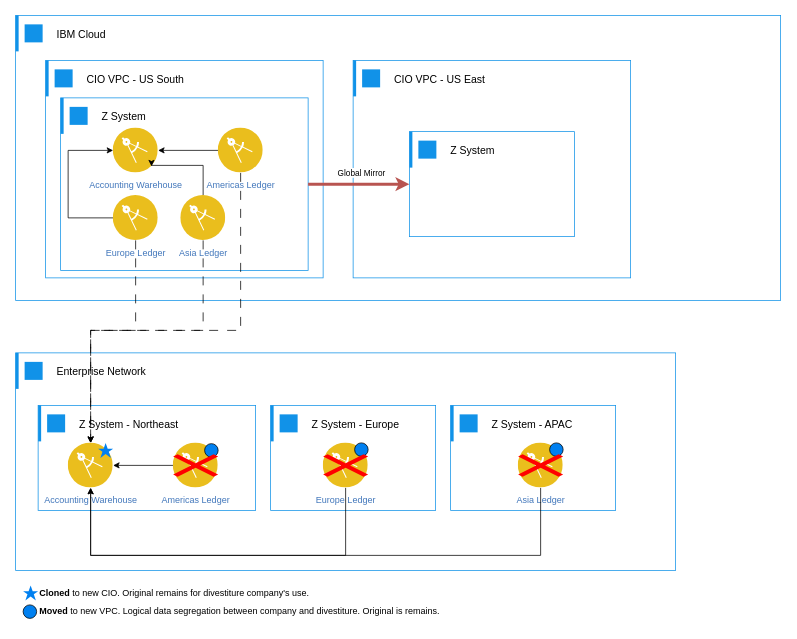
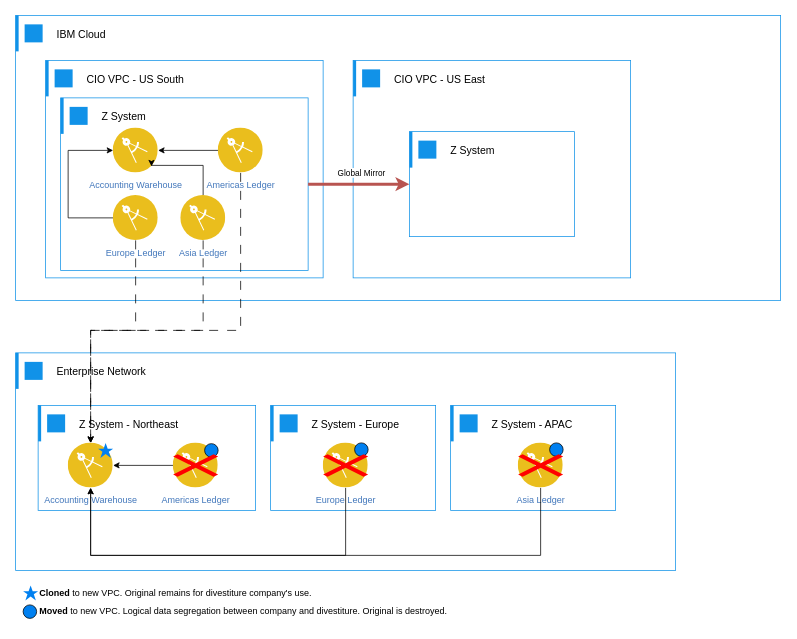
  <mxCell id="0" />
  <mxCell id="1" parent="0" />
  <mxCell id="2" value="" style="container=1;collapsible=0;expand=0;recursiveResize=0;html=1;whiteSpace=wrap;strokeColor=#1192E8;fillColor=none;strokeWidth=1" parent="1" vertex="1"><mxGeometry x="20" y="20" width="1020" height="380" as="geometry" /></mxCell>
  <mxCell id="3" value="IBM Cloud" style="shape=rect;fillColor=none;aspect=fixed;resizable=0;labelPosition=right;verticalLabelPosition=middle;align=left;verticalAlign=middle;strokeColor=none;part=1;spacingLeft=5;fontSize=14;" parent="2" vertex="1"><mxGeometry width="48" height="48" relative="1" as="geometry" /></mxCell>
  <mxCell id="4" value="" style="fillColor=#1192E8;shape=mxgraph.ibm_cloud.ibm-cloud;strokeColor=none;dashed=0;outlineConnect=0;html=1;labelPosition=center;verticalLabelPosition=bottom;verticalAlign=top;part=1;movable=0;resizable=0;rotatable=0;" parent="3" vertex="1"><mxGeometry width="24" height="24" relative="1" as="geometry"><mxPoint x="12" y="12" as="offset" /></mxGeometry></mxCell>
  <mxCell id="5" value="" style="shape=rect;fillColor=#1192E8;aspect=fixed;resizable=0;labelPosition=right;verticalLabelPosition=middle;align=left;verticalAlign=middle;strokeColor=none;part=1;spacingLeft=5;fontSize=14;" parent="2" vertex="1"><mxGeometry width="4" height="48" relative="1" as="geometry" /></mxCell>
  <mxCell id="6" value="" style="container=1;collapsible=0;expand=0;recursiveResize=0;html=1;whiteSpace=wrap;strokeColor=#1192E8;fillColor=none;strokeWidth=1" parent="2" vertex="1"><mxGeometry x="40" y="60" width="370" height="290" as="geometry" /></mxCell>
  <mxCell id="7" value="CIO VPC - US South" style="shape=rect;fillColor=none;aspect=fixed;resizable=0;labelPosition=right;verticalLabelPosition=middle;align=left;verticalAlign=middle;strokeColor=none;part=1;spacingLeft=5;fontSize=14;" parent="6" vertex="1"><mxGeometry width="48" height="48" relative="1" as="geometry" /></mxCell>
  <mxCell id="8" value="" style="fillColor=#1192E8;shape=mxgraph.ibm_cloud.ibm-cloud--vpc;strokeColor=none;dashed=0;outlineConnect=0;html=1;labelPosition=center;verticalLabelPosition=bottom;verticalAlign=top;part=1;movable=0;resizable=0;rotatable=0;" parent="7" vertex="1"><mxGeometry width="24" height="24" relative="1" as="geometry"><mxPoint x="12" y="12" as="offset" /></mxGeometry></mxCell>
  <mxCell id="9" value="" style="shape=rect;fillColor=#1192E8;aspect=fixed;resizable=0;labelPosition=right;verticalLabelPosition=middle;align=left;verticalAlign=middle;strokeColor=none;part=1;spacingLeft=5;fontSize=14;" parent="6" vertex="1"><mxGeometry width="4" height="48" relative="1" as="geometry" /></mxCell>
  <mxCell id="10" value="" style="container=1;collapsible=0;expand=0;recursiveResize=0;html=1;whiteSpace=wrap;strokeColor=#1192E8;fillColor=none;strokeWidth=1" parent="6" vertex="1"><mxGeometry x="20" y="50" width="330" height="230" as="geometry" /></mxCell>
  <mxCell id="11" value="Z System" style="shape=rect;fillColor=none;aspect=fixed;resizable=0;labelPosition=right;verticalLabelPosition=middle;align=left;verticalAlign=middle;strokeColor=none;part=1;spacingLeft=5;fontSize=14;" parent="10" vertex="1"><mxGeometry width="48" height="48" relative="1" as="geometry" /></mxCell>
  <mxCell id="12" value="" style="fillColor=#1192E8;shape=mxgraph.ibm_cloud.z--systems;strokeColor=none;dashed=0;outlineConnect=0;html=1;labelPosition=center;verticalLabelPosition=bottom;verticalAlign=top;part=1;movable=0;resizable=0;rotatable=0;" parent="11" vertex="1"><mxGeometry width="24" height="24" relative="1" as="geometry"><mxPoint x="12" y="12" as="offset" /></mxGeometry></mxCell>
  <mxCell id="13" value="" style="shape=rect;fillColor=#1192E8;aspect=fixed;resizable=0;labelPosition=right;verticalLabelPosition=middle;align=left;verticalAlign=middle;strokeColor=none;part=1;spacingLeft=5;fontSize=14;" parent="10" vertex="1"><mxGeometry width="4" height="48" relative="1" as="geometry" /></mxCell>
  <mxCell id="14" value="Accounting Warehouse" style="image;aspect=fixed;perimeter=ellipsePerimeter;html=1;align=center;shadow=0;dashed=0;fontColor=#4277BB;labelBackgroundColor=default;fontSize=12;spacingTop=3;image=img/lib/ibm/applications/enterprise_applications.svg;" parent="10" vertex="1"><mxGeometry x="70" y="40" width="60" height="60" as="geometry" /></mxCell>
  <mxCell id="15" style="edgeStyle=orthogonalEdgeStyle;rounded=0;orthogonalLoop=1;jettySize=auto;html=1;exitX=0;exitY=0.5;exitDx=0;exitDy=0;" parent="10" source="16" target="14" edge="1"><mxGeometry relative="1" as="geometry" /></mxCell>
  <mxCell id="16" value="Americas Ledger" style="image;aspect=fixed;perimeter=ellipsePerimeter;html=1;align=center;shadow=0;dashed=0;fontColor=#4277BB;labelBackgroundColor=default;fontSize=12;spacingTop=3;image=img/lib/ibm/applications/enterprise_applications.svg;" parent="10" vertex="1"><mxGeometry x="210" y="40" width="60" height="60" as="geometry" /></mxCell>
  <mxCell id="17" style="edgeStyle=orthogonalEdgeStyle;rounded=0;orthogonalLoop=1;jettySize=auto;html=1;" parent="10" source="18" target="14" edge="1"><mxGeometry relative="1" as="geometry"><Array as="points"><mxPoint x="10" y="160" /><mxPoint x="10" y="70" /></Array></mxGeometry></mxCell>
  <mxCell id="18" value="Europe Ledger" style="image;aspect=fixed;perimeter=ellipsePerimeter;html=1;align=center;shadow=0;dashed=0;fontColor=#4277BB;labelBackgroundColor=default;fontSize=12;spacingTop=3;image=img/lib/ibm/applications/enterprise_applications.svg;" parent="10" vertex="1"><mxGeometry x="70" y="130" width="60" height="60" as="geometry" /></mxCell>
  <mxCell id="19" style="edgeStyle=orthogonalEdgeStyle;rounded=0;orthogonalLoop=1;jettySize=auto;html=1;entryX=1;entryY=1;entryDx=0;entryDy=0;" parent="10" source="20" target="14" edge="1"><mxGeometry relative="1" as="geometry"><Array as="points"><mxPoint x="190" y="90" /><mxPoint x="121" y="90" /></Array></mxGeometry></mxCell>
  <mxCell id="20" value="Asia Ledger" style="image;aspect=fixed;perimeter=ellipsePerimeter;html=1;align=center;shadow=0;dashed=0;fontColor=#4277BB;labelBackgroundColor=default;fontSize=12;spacingTop=3;image=img/lib/ibm/applications/enterprise_applications.svg;" parent="10" vertex="1"><mxGeometry x="160" y="130" width="60" height="60" as="geometry" /></mxCell>
  <mxCell id="21" value="" style="container=1;collapsible=0;expand=0;recursiveResize=0;html=1;whiteSpace=wrap;strokeColor=#1192E8;fillColor=none;strokeWidth=1" parent="2" vertex="1"><mxGeometry x="450" y="60" width="370" height="290" as="geometry" /></mxCell>
  <mxCell id="22" value="CIO VPC - US East" style="shape=rect;fillColor=none;aspect=fixed;resizable=0;labelPosition=right;verticalLabelPosition=middle;align=left;verticalAlign=middle;strokeColor=none;part=1;spacingLeft=5;fontSize=14;" parent="21" vertex="1"><mxGeometry width="48" height="48" relative="1" as="geometry" /></mxCell>
  <mxCell id="23" value="" style="fillColor=#1192E8;shape=mxgraph.ibm_cloud.ibm-cloud--vpc;strokeColor=none;dashed=0;outlineConnect=0;html=1;labelPosition=center;verticalLabelPosition=bottom;verticalAlign=top;part=1;movable=0;resizable=0;rotatable=0;" parent="22" vertex="1"><mxGeometry width="24" height="24" relative="1" as="geometry"><mxPoint x="12" y="12" as="offset" /></mxGeometry></mxCell>
  <mxCell id="24" value="" style="shape=rect;fillColor=#1192E8;aspect=fixed;resizable=0;labelPosition=right;verticalLabelPosition=middle;align=left;verticalAlign=middle;strokeColor=none;part=1;spacingLeft=5;fontSize=14;" parent="21" vertex="1"><mxGeometry width="4" height="48" relative="1" as="geometry" /></mxCell>
  <mxCell id="25" value="" style="container=1;collapsible=0;expand=0;recursiveResize=0;html=1;whiteSpace=wrap;strokeColor=#1192E8;fillColor=none;strokeWidth=1" parent="21" vertex="1"><mxGeometry x="75" y="95" width="220" height="140" as="geometry" /></mxCell>
  <mxCell id="26" value="Z System" style="shape=rect;fillColor=none;aspect=fixed;resizable=0;labelPosition=right;verticalLabelPosition=middle;align=left;verticalAlign=middle;strokeColor=none;part=1;spacingLeft=5;fontSize=14;" parent="25" vertex="1"><mxGeometry width="48" height="48" relative="1" as="geometry" /></mxCell>
  <mxCell id="27" value="" style="fillColor=#1192E8;shape=mxgraph.ibm_cloud.z--systems;strokeColor=none;dashed=0;outlineConnect=0;html=1;labelPosition=center;verticalLabelPosition=bottom;verticalAlign=top;part=1;movable=0;resizable=0;rotatable=0;" parent="26" vertex="1"><mxGeometry width="24" height="24" relative="1" as="geometry"><mxPoint x="12" y="12" as="offset" /></mxGeometry></mxCell>
  <mxCell id="28" value="" style="shape=rect;fillColor=#1192E8;aspect=fixed;resizable=0;labelPosition=right;verticalLabelPosition=middle;align=left;verticalAlign=middle;strokeColor=none;part=1;spacingLeft=5;fontSize=14;" parent="25" vertex="1"><mxGeometry width="4" height="48" relative="1" as="geometry" /></mxCell>
  <mxCell id="29" value="Global Mirror" style="edgeStyle=orthogonalEdgeStyle;rounded=0;orthogonalLoop=1;jettySize=auto;html=1;entryX=0;entryY=0.5;entryDx=0;entryDy=0;strokeWidth=4;fillColor=#f8cecc;strokeColor=#b85450;" parent="2" source="10" target="25" edge="1"><mxGeometry x="0.053" y="15" relative="1" as="geometry"><mxPoint as="offset" /></mxGeometry></mxCell>
  <mxCell id="30" value="" style="container=1;collapsible=0;expand=0;recursiveResize=0;html=1;whiteSpace=wrap;strokeColor=#1192E8;fillColor=none;strokeWidth=1" parent="1" vertex="1"><mxGeometry x="20" y="470" width="880" height="290" as="geometry" /></mxCell>
  <mxCell id="31" value="Enterprise Network" style="shape=rect;fillColor=none;aspect=fixed;resizable=0;labelPosition=right;verticalLabelPosition=middle;align=left;verticalAlign=middle;strokeColor=none;part=1;spacingLeft=5;fontSize=14;" parent="30" vertex="1"><mxGeometry width="48" height="48" relative="1" as="geometry" /></mxCell>
  <mxCell id="32" value="" style="fillColor=#1192E8;shape=mxgraph.ibm_cloud.network--enterprise;strokeColor=none;dashed=0;outlineConnect=0;html=1;labelPosition=center;verticalLabelPosition=bottom;verticalAlign=top;part=1;movable=0;resizable=0;rotatable=0;" parent="31" vertex="1"><mxGeometry width="24" height="24" relative="1" as="geometry"><mxPoint x="12" y="12" as="offset" /></mxGeometry></mxCell>
  <mxCell id="33" value="" style="shape=rect;fillColor=#1192E8;aspect=fixed;resizable=0;labelPosition=right;verticalLabelPosition=middle;align=left;verticalAlign=middle;strokeColor=none;part=1;spacingLeft=5;fontSize=14;" parent="30" vertex="1"><mxGeometry width="4" height="48" relative="1" as="geometry" /></mxCell>
  <mxCell id="34" value="" style="container=1;collapsible=0;expand=0;recursiveResize=0;html=1;whiteSpace=wrap;strokeColor=#1192E8;fillColor=none;strokeWidth=1" parent="30" vertex="1"><mxGeometry x="30" y="70" width="290" height="140" as="geometry" /></mxCell>
  <mxCell id="35" value="Z System - Northeast" style="shape=rect;fillColor=none;aspect=fixed;resizable=0;labelPosition=right;verticalLabelPosition=middle;align=left;verticalAlign=middle;strokeColor=none;part=1;spacingLeft=5;fontSize=14;" parent="34" vertex="1"><mxGeometry width="48" height="48" relative="1" as="geometry" /></mxCell>
  <mxCell id="36" value="" style="fillColor=#1192E8;shape=mxgraph.ibm_cloud.z--systems;strokeColor=none;dashed=0;outlineConnect=0;html=1;labelPosition=center;verticalLabelPosition=bottom;verticalAlign=top;part=1;movable=0;resizable=0;rotatable=0;" parent="35" vertex="1"><mxGeometry width="24" height="24" relative="1" as="geometry"><mxPoint x="12" y="12" as="offset" /></mxGeometry></mxCell>
  <mxCell id="37" value="" style="shape=rect;fillColor=#1192E8;aspect=fixed;resizable=0;labelPosition=right;verticalLabelPosition=middle;align=left;verticalAlign=middle;strokeColor=none;part=1;spacingLeft=5;fontSize=14;" parent="34" vertex="1"><mxGeometry width="4" height="48" relative="1" as="geometry" /></mxCell>
  <mxCell id="38" value="Accounting Warehouse" style="image;aspect=fixed;perimeter=ellipsePerimeter;html=1;align=center;shadow=0;dashed=0;fontColor=#4277BB;labelBackgroundColor=default;fontSize=12;spacingTop=3;image=img/lib/ibm/applications/enterprise_applications.svg;" parent="34" vertex="1"><mxGeometry x="40" y="50" width="60" height="60" as="geometry" /></mxCell>
  <mxCell id="39" style="edgeStyle=orthogonalEdgeStyle;rounded=0;orthogonalLoop=1;jettySize=auto;html=1;entryX=1;entryY=0.5;entryDx=0;entryDy=0;" parent="34" source="40" target="38" edge="1"><mxGeometry relative="1" as="geometry" /></mxCell>
  <mxCell id="40" value="Americas Ledger" style="image;aspect=fixed;perimeter=ellipsePerimeter;html=1;align=center;shadow=0;dashed=0;fontColor=#4277BB;labelBackgroundColor=default;fontSize=12;spacingTop=3;image=img/lib/ibm/applications/enterprise_applications.svg;" parent="34" vertex="1"><mxGeometry x="180" y="50" width="60" height="60" as="geometry" /></mxCell>
  <mxCell id="41" value="" style="html=1;verticalLabelPosition=bottom;labelBackgroundColor=#ffffff;verticalAlign=top;shadow=0;dashed=0;strokeWidth=2;shape=mxgraph.ios7.misc.star;fillColor=#0080f0;strokeColor=none;sketch=0;aspect=fixed;" parent="34" vertex="1"><mxGeometry x="80" y="50" width="20" height="20" as="geometry" /></mxCell>
  <mxCell id="42" value="" style="ellipse;whiteSpace=wrap;html=1;aspect=fixed;fillColor=light-dark(#0080f0, #ededed);" parent="34" vertex="1"><mxGeometry x="222" y="51" width="18" height="18" as="geometry" /></mxCell>
  <mxCell id="43" value="" style="shape=mxgraph.mockup.markup.redX;fillColor=#ff0000;html=1;shadow=0;whiteSpace=wrap;strokeColor=none;" vertex="1" parent="34"><mxGeometry x="180" y="65" width="60" height="30" as="geometry" /></mxCell>
  <mxCell id="44" value="" style="container=1;collapsible=0;expand=0;recursiveResize=0;html=1;whiteSpace=wrap;strokeColor=#1192E8;fillColor=none;strokeWidth=1" parent="30" vertex="1"><mxGeometry x="340" y="70" width="220" height="140" as="geometry" /></mxCell>
  <mxCell id="45" value="Z System - Europe" style="shape=rect;fillColor=none;aspect=fixed;resizable=0;labelPosition=right;verticalLabelPosition=middle;align=left;verticalAlign=middle;strokeColor=none;part=1;spacingLeft=5;fontSize=14;" parent="44" vertex="1"><mxGeometry width="48" height="48" relative="1" as="geometry" /></mxCell>
  <mxCell id="46" value="" style="fillColor=#1192E8;shape=mxgraph.ibm_cloud.z--systems;strokeColor=none;dashed=0;outlineConnect=0;html=1;labelPosition=center;verticalLabelPosition=bottom;verticalAlign=top;part=1;movable=0;resizable=0;rotatable=0;" parent="45" vertex="1"><mxGeometry width="24" height="24" relative="1" as="geometry"><mxPoint x="12" y="12" as="offset" /></mxGeometry></mxCell>
  <mxCell id="47" value="" style="shape=rect;fillColor=#1192E8;aspect=fixed;resizable=0;labelPosition=right;verticalLabelPosition=middle;align=left;verticalAlign=middle;strokeColor=none;part=1;spacingLeft=5;fontSize=14;" parent="44" vertex="1"><mxGeometry width="4" height="48" relative="1" as="geometry" /></mxCell>
  <mxCell id="48" value="Europe Ledger" style="image;aspect=fixed;perimeter=ellipsePerimeter;html=1;align=center;shadow=0;dashed=0;fontColor=#4277BB;labelBackgroundColor=default;fontSize=12;spacingTop=3;image=img/lib/ibm/applications/enterprise_applications.svg;" parent="44" vertex="1"><mxGeometry x="70" y="50" width="60" height="60" as="geometry" /></mxCell>
  <mxCell id="49" value="" style="ellipse;whiteSpace=wrap;html=1;aspect=fixed;fillColor=light-dark(#0080f0, #ededed);" parent="44" vertex="1"><mxGeometry x="112" y="50" width="18" height="18" as="geometry" /></mxCell>
  <mxCell id="50" value="" style="shape=mxgraph.mockup.markup.redX;fillColor=#ff0000;html=1;shadow=0;whiteSpace=wrap;strokeColor=none;" vertex="1" parent="44"><mxGeometry x="70" y="65" width="60" height="30" as="geometry" /></mxCell>
  <mxCell id="51" value="" style="container=1;collapsible=0;expand=0;recursiveResize=0;html=1;whiteSpace=wrap;strokeColor=#1192E8;fillColor=none;strokeWidth=1" parent="30" vertex="1"><mxGeometry x="580" y="70" width="220" height="140" as="geometry" /></mxCell>
  <mxCell id="52" value="Z System - APAC" style="shape=rect;fillColor=none;aspect=fixed;resizable=0;labelPosition=right;verticalLabelPosition=middle;align=left;verticalAlign=middle;strokeColor=none;part=1;spacingLeft=5;fontSize=14;" parent="51" vertex="1"><mxGeometry width="48" height="48" relative="1" as="geometry" /></mxCell>
  <mxCell id="53" value="" style="fillColor=#1192E8;shape=mxgraph.ibm_cloud.z--systems;strokeColor=none;dashed=0;outlineConnect=0;html=1;labelPosition=center;verticalLabelPosition=bottom;verticalAlign=top;part=1;movable=0;resizable=0;rotatable=0;" parent="52" vertex="1"><mxGeometry width="24" height="24" relative="1" as="geometry"><mxPoint x="12" y="12" as="offset" /></mxGeometry></mxCell>
  <mxCell id="54" value="" style="shape=rect;fillColor=#1192E8;aspect=fixed;resizable=0;labelPosition=right;verticalLabelPosition=middle;align=left;verticalAlign=middle;strokeColor=none;part=1;spacingLeft=5;fontSize=14;" parent="51" vertex="1"><mxGeometry width="4" height="48" relative="1" as="geometry" /></mxCell>
  <mxCell id="55" value="Asia Ledger" style="image;aspect=fixed;perimeter=ellipsePerimeter;html=1;align=center;shadow=0;dashed=0;fontColor=#4277BB;labelBackgroundColor=default;fontSize=12;spacingTop=3;image=img/lib/ibm/applications/enterprise_applications.svg;" parent="51" vertex="1"><mxGeometry x="90" y="50" width="60" height="60" as="geometry" /></mxCell>
  <mxCell id="56" value="" style="ellipse;whiteSpace=wrap;html=1;aspect=fixed;fillColor=light-dark(#0080f0, #ededed);" parent="51" vertex="1"><mxGeometry x="132" y="50" width="18" height="18" as="geometry" /></mxCell>
  <mxCell id="57" value="" style="shape=mxgraph.mockup.markup.redX;fillColor=#ff0000;html=1;shadow=0;whiteSpace=wrap;strokeColor=none;" vertex="1" parent="51"><mxGeometry x="90" y="65" width="60" height="30" as="geometry" /></mxCell>
  <mxCell id="58" style="edgeStyle=orthogonalEdgeStyle;rounded=0;orthogonalLoop=1;jettySize=auto;html=1;" parent="30" source="48" target="38" edge="1"><mxGeometry relative="1" as="geometry"><Array as="points"><mxPoint x="440" y="270" /><mxPoint x="100" y="270" /></Array></mxGeometry></mxCell>
  <mxCell id="59" style="edgeStyle=orthogonalEdgeStyle;rounded=0;orthogonalLoop=1;jettySize=auto;html=1;" parent="30" source="55" target="38" edge="1"><mxGeometry relative="1" as="geometry"><Array as="points"><mxPoint x="700" y="270" /><mxPoint x="100" y="270" /></Array></mxGeometry></mxCell>
  <mxCell id="60" value="" style="html=1;verticalLabelPosition=bottom;labelBackgroundColor=#ffffff;verticalAlign=top;shadow=0;dashed=0;strokeWidth=2;shape=mxgraph.ios7.misc.star;fillColor=#0080f0;strokeColor=none;sketch=0;aspect=fixed;" parent="1" vertex="1"><mxGeometry x="30" y="780" width="20" height="20" as="geometry" /></mxCell>
- <mxCell id="61" value="&lt;b&gt;Cloned&lt;/b&gt; to new CIO. Original remains for divestiture company's use." style="text;html=1;align=left;verticalAlign=middle;whiteSpace=wrap;rounded=0;" parent="1" vertex="1"><mxGeometry x="50" y="775" width="380" height="30" as="geometry" /></mxCell>
+ <mxCell id="61" value="&lt;b&gt;Cloned&lt;/b&gt; to new VPC. Original remains for divestiture company's use." style="text;html=1;align=left;verticalAlign=middle;whiteSpace=wrap;rounded=0;" parent="1" vertex="1"><mxGeometry x="50" y="775" width="380" height="30" as="geometry" /></mxCell>
  <mxCell id="62" style="edgeStyle=orthogonalEdgeStyle;rounded=0;orthogonalLoop=1;jettySize=auto;html=1;dashed=1;dashPattern=12 12;" parent="1" source="16" target="38" edge="1"><mxGeometry relative="1" as="geometry"><Array as="points"><mxPoint x="320" y="440" /><mxPoint x="120" y="440" /></Array></mxGeometry></mxCell>
  <mxCell id="63" value="" style="ellipse;whiteSpace=wrap;html=1;aspect=fixed;fillColor=light-dark(#0080f0, #ededed);" parent="1" vertex="1"><mxGeometry x="30" y="806" width="18" height="18" as="geometry" /></mxCell>
- <mxCell id="64" value="&lt;b&gt;Moved&lt;/b&gt; to new VPC. Logical data segregation between company and divestiture. Original is remains." style="text;html=1;align=left;verticalAlign=middle;whiteSpace=wrap;rounded=0;" parent="1" vertex="1"><mxGeometry x="50" y="800" width="610" height="30" as="geometry" /></mxCell>
+ <mxCell id="64" value="&lt;b&gt;Moved&lt;/b&gt; to new VPC. Logical data segregation between company and divestiture. Original is destroyed." style="text;html=1;align=left;verticalAlign=middle;whiteSpace=wrap;rounded=0;" parent="1" vertex="1"><mxGeometry x="50" y="800" width="610" height="30" as="geometry" /></mxCell>
  <mxCell id="65" style="edgeStyle=orthogonalEdgeStyle;rounded=0;orthogonalLoop=1;jettySize=auto;html=1;dashed=1;dashPattern=12 12;entryX=0.5;entryY=0;entryDx=0;entryDy=0;" parent="1" source="18" target="38" edge="1"><mxGeometry relative="1" as="geometry"><mxPoint x="330" y="240" as="sourcePoint" /><mxPoint x="130" y="600" as="targetPoint" /><Array as="points"><mxPoint x="180" y="440" /><mxPoint x="120" y="440" /></Array></mxGeometry></mxCell>
  <mxCell id="66" style="edgeStyle=orthogonalEdgeStyle;rounded=0;orthogonalLoop=1;jettySize=auto;html=1;dashed=1;dashPattern=12 12;exitX=0.5;exitY=1;exitDx=0;exitDy=0;" parent="1" source="20" target="38" edge="1"><mxGeometry relative="1" as="geometry"><mxPoint x="330" y="240" as="sourcePoint" /><mxPoint x="130" y="600" as="targetPoint" /><Array as="points"><mxPoint x="270" y="440" /><mxPoint x="120" y="440" /></Array></mxGeometry></mxCell>
